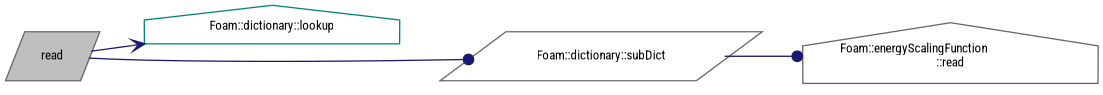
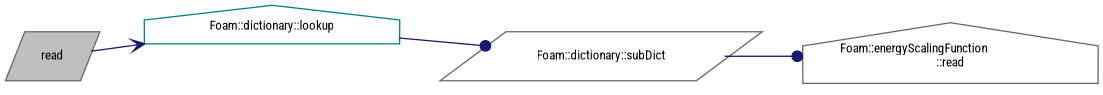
  digraph {
    fontname="Roboto Condensed"
    rankdir=LR
    node [color=gray40 fontname="Roboto Condensed" fontsize=10 shape=parallelogram]
    edge [arrowhead=dot color=midnightblue fontname="Roboto Condensed" fontsize=10 labelfontname=Helvetica labelfontsize=10 style=solid]
    n1 [fillcolor=grey75 fontcolor=black height=0.2 label=read style=filled width=0.4]
    n2 [color=teal height=0.2 label="Foam::dictionary::lookup" shape=house width=0.4]
    n3 [height=0.2 label="Foam::dictionary::subDict" width=0.4]
    n4 [height=0.2 label="Foam::energyScalingFunction\l::read" shape=house width=0.4]
    n1 -> n2 [arrowhead=vee]
-   n1 -> n3
+   n2 -> n3
    n3 -> n4
  }
